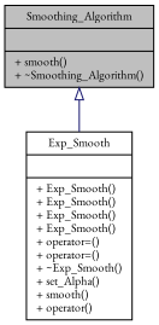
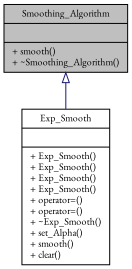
  digraph {
    fontname="EB Garamond"
    node [color=black fontname="EB Garamond" fontsize=10 shape=record style=filled]
    n1 [fillcolor=grey75 fontcolor=black height=0.2 label="{Smoothing_Algorithm\n||+ smooth()\l+ ~Smoothing_Algorithm()\l}" width=0.4]
-   n2 [fillcolor=white height=0.2 label="{Exp_Smooth\n||+ Exp_Smooth()\l+ Exp_Smooth()\l+ Exp_Smooth()\l+ Exp_Smooth()\l+ operator=()\l+ operator=()\l+ ~Exp_Smooth()\l+ set_Alpha()\l+ smooth()\l+ operator()\l}" width=0.4]
+   n2 [fillcolor=white height=0.2 label="{Exp_Smooth\n||+ Exp_Smooth()\l+ Exp_Smooth()\l+ Exp_Smooth()\l+ Exp_Smooth()\l+ operator=()\l+ operator=()\l+ ~Exp_Smooth()\l+ set_Alpha()\l+ smooth()\l+ clear()\l}" width=0.4]
    n1 -> n2 [arrowtail=onormal color=midnightblue dir=back fontname="EB Garamond" fontsize=10 labelfontname=Helvetica labelfontsize=10 style=solid]
  }
